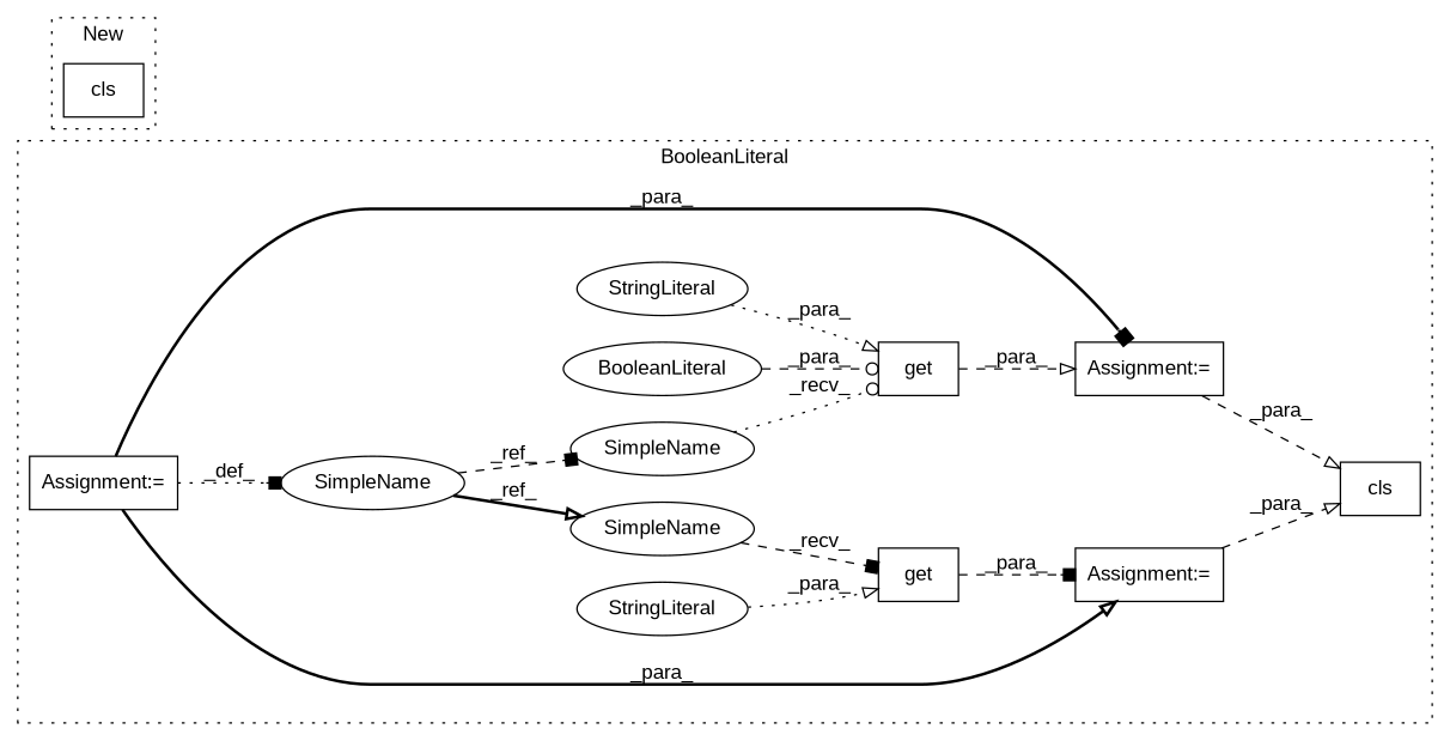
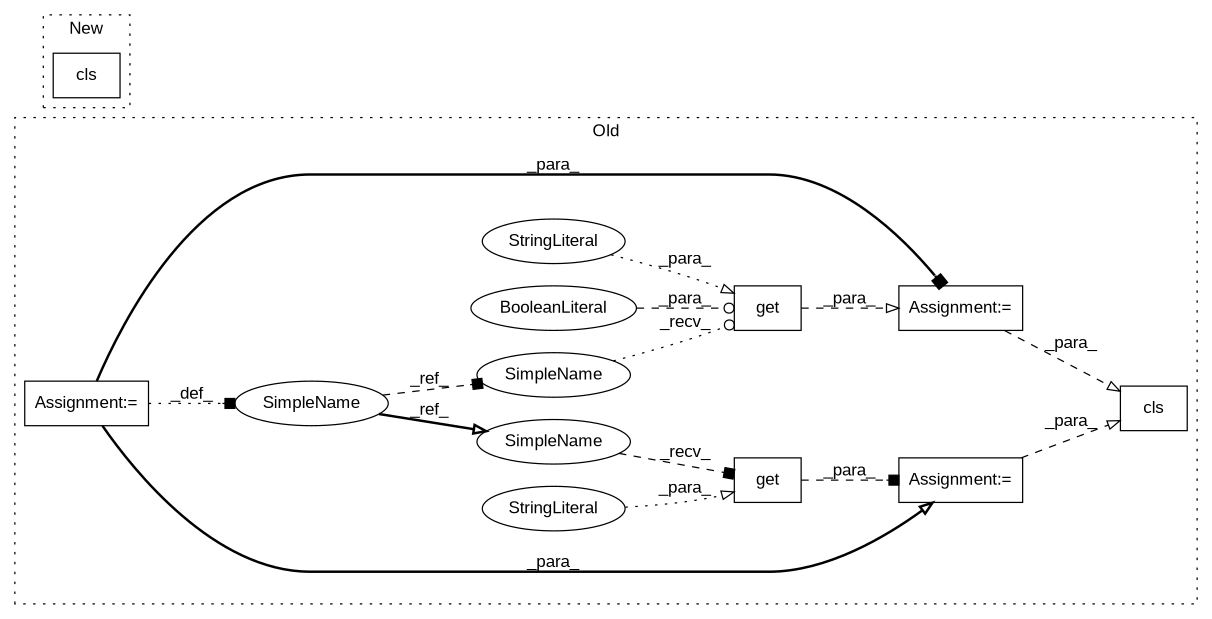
  digraph {
    rankdir=LR
    fontname="Liberation Sans"
    node [a=32 l="4,1" s=1236 shape=box fontname="Liberation Sans"]
    edge [style=dashed arrowhead=onormal fontname="Liberation Sans"]
    n1 [label=get s="1439,1460"]
    n2 [a=45 l=12 label=StringLiteral s=1443 shape=ellipse]
    n3 [a=7 l=1 label="Assignment:=" s=1431]
    n4 [a=9 l=4 label=BooleanLiteral s=1456 shape=ellipse]
    n5 [a=42 l=6 label=SimpleName shape=ellipse]
    n6 [label=get s="1397,1414"]
    n7 [label=cls s="1473,1547"]
    n8 [a=7 l=6 label="Assignment:="]
    n9 [a=7 l=1 label="Assignment:=" s=1389]
    n10 [a=45 l=9 label=StringLiteral s=1401 shape=ellipse]
    n11 [a=42 l=6 label=SimpleName s=1390 shape=ellipse]
    n12 [a=42 l=6 label=SimpleName s=1432 shape=ellipse]
    n13 [label=cls s="1192,1237"]
    subgraph cluster_1 {
-     label=BooleanLiteral
+     label=Old
      style=dotted
      n1
      n2
      n3
      n4
      n5
      n6
      n7
      n8
      n9
      n10
      n11
      n12
    }
    subgraph cluster_2 {
      label=New
      style=dotted
      n13
    }
    n1 -> n3 [label=_para_]
    n2 -> n1 [label=_para_ style=dotted]
    n3 -> n7 [label=_para_]
    n4 -> n1 [label=_para_ arrowhead=odot]
    n5 -> n11 [label=_ref_ style=bold]
    n5 -> n12 [label=_ref_ arrowhead=box]
    n6 -> n9 [label=_para_ arrowhead=box]
    n8 -> n3 [label=_para_ style=bold arrowhead=box]
    n8 -> n5 [label=_def_ style=dotted arrowhead=box]
    n8 -> n9 [label=_para_ style=bold]
    n9 -> n7 [label=_para_]
    n10 -> n6 [label=_para_ style=dotted]
    n11 -> n6 [label=_recv_ arrowhead=box]
    n12 -> n1 [label=_recv_ style=dotted arrowhead=odot]
  }
